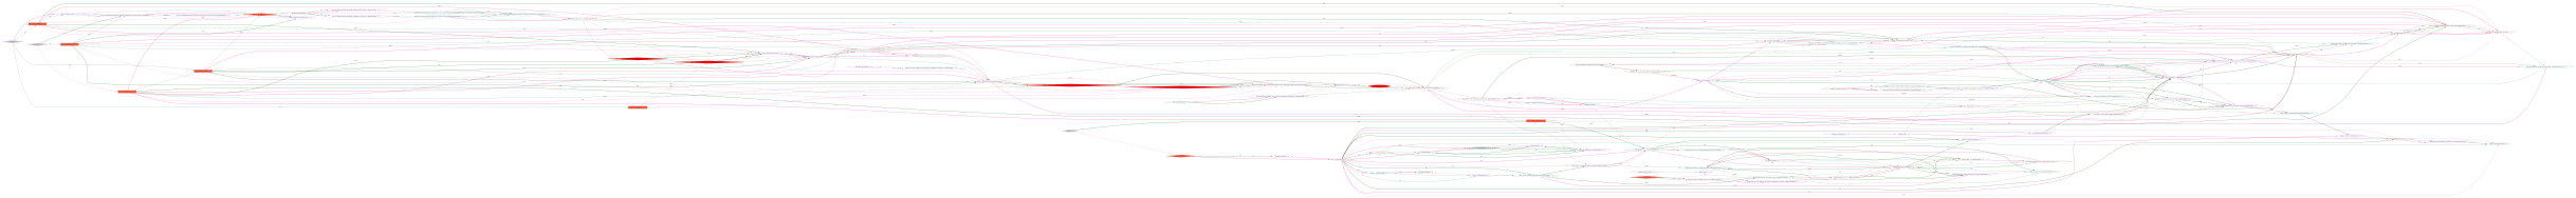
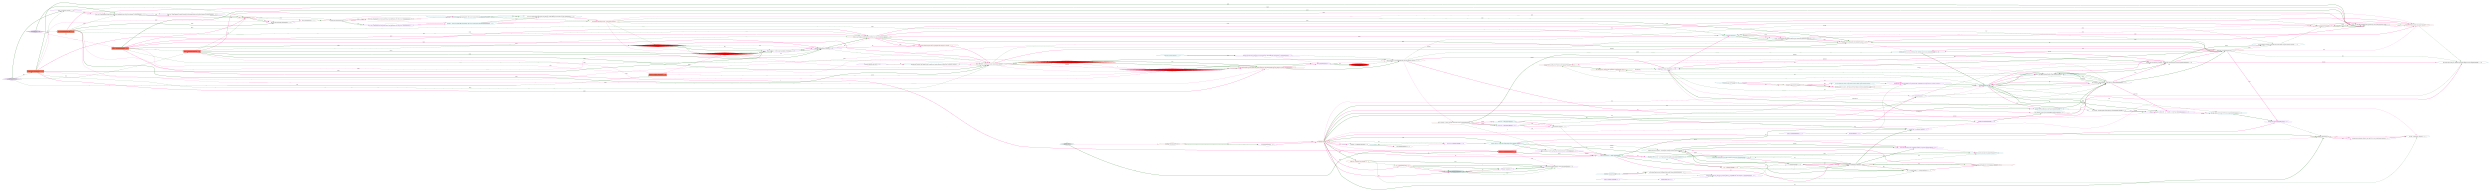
  digraph {
    fontname="PT Serif"
    rankdir=LR
    node [color=purple fillcolor=white fontname="PT Serif" shape=ellipse style=filled]
    edge [color=darkgreen fontname="PT Serif" style=solid]
    n1 [color=brown label="manager.setSessionMaxAliveTime(timeAlive)@@@39@@@['0', '0', '1']"]
    n2 [color=brown label="int numExpired = manager.getExpiredSessions()@@@41@@@['0', '0', '1']"]
    n3 [label="numExpired++@@@42@@@['1', '1', '1']"]
+   n4 [color=brown label="return@@@6@@@['1', '1', '0']"]
    n5 [color=brown label="!isValidInternal()@@@8@@@['1', '1', '0']" shape=diamond]
    n6 [color=teal label="(manager != null) && manager.getDistributable() && !(value instanceof Serializable)@@@9@@@['1', '0', '0']" shape=diamond]
    n7 [color=brown label="throw new IllegalStateException(sm.getString(\"standardSession.setAttribute.ise\"))@@@8@@@['1', '0', '0']"]
    n8 [color=teal label="(manager != null) && manager.getDistributable() && !(value instanceof Serializable)@@@9@@@['0', '1', '0']" shape=diamond]
    n9 [label="throw new IllegalStateException(sm.getString(\"standardSession.setAttribute.ise\"))@@@8@@@['0', '1', '0']"]
    n10 [color=teal label="throw new IllegalArgumentException(sm.getString(\"standardSession.setAttribute.iae\"))@@@9@@@['1', '1', '0']"]
    n11 [color=brown label="HttpSessionBindingEvent event = null@@@10@@@['1', '1', '0']"]
    n12 [color=teal fillcolor=red label="value instanceof HttpSessionBindingListener@@@11@@@['1', '0', '0']" shape=diamond]
    n13 [color=brown fillcolor=red label="notify && value instanceof HttpSessionBindingListener@@@11@@@['0', '1', '0']" shape=diamond]
    n14 [color=teal label="event == null@@@44@@@['1', '1', '0']" shape=diamond]
    n15 [color=brown label="event == null@@@52@@@['1', '1', '0']" shape=diamond]
    n16 [color=brown label="listener.attributeReplaced(event)@@@47@@@['1', '1', '0']"]
    n17 [color=brown label="listener.attributeAdded(event)@@@55@@@['1', '1', '0']"]
    n18 [color=brown label="Object unbound = attributes.put(name,value)@@@23@@@['1', '1', '0']"]
    n19 [label="value != oldValue@@@13@@@['1', '1', '0']" shape=diamond]
    n20 [label="Object oldValue = attributes.get(name)@@@12@@@['1', '1', '0']"]
    n21 [color=teal label="event = new HttpSessionBindingEvent(getSession(),name,unbound)@@@45@@@['1', '1', '0']"]
    n22 [fillcolor=red label="notify && (unbound != null) && (unbound != value) && (unbound instanceof HttpSessionBindingListener)@@@24@@@['0', '1', '0']" shape=diamond]
    n23 [color=brown label="unbound != null@@@42@@@['1', '1', '0']" shape=diamond]
    n24 [color=brown fillcolor=red label="(unbound != null) && (unbound != value) && (unbound instanceof HttpSessionBindingListener)@@@24@@@['1', '0', '0']" shape=diamond]
    n25 [color=brown label="event = new HttpSessionBindingEvent(getSession(),name,value)@@@14@@@['1', '1', '0']"]
    n26 [color=brown label="((HttpSessionBindingListener)value).valueBound(event)@@@16@@@['1', '1', '0']"]
    n27 [color=teal fillcolor=tomato label="String name@@@2@@@['0', '1', '0']" shape=box]
    n28 [color=brown label="event = new HttpSessionBindingEvent(getSession(),name,value)@@@53@@@['1', '1', '0']"]
    n29 [label="removeAttribute(name)@@@5@@@['1', '1', '0']"]
    n30 [label="name == null@@@3@@@['0', '1', '0']" shape=diamond]
    n31 [color=brown label="((HttpSessionBindingListener)unbound).valueUnbound(new HttpSessionBindingEvent(getSession(),name))@@@26@@@['1', '1', '0']"]
    n32 [label="throw new IllegalArgumentException(sm.getString(\"standardSession.setAttribute.namenull\"))@@@3@@@['1', '1', '0']"]
-   n33 [color=brown fillcolor=tomato label="value == null@@@4@@@['1', '1', '0']" shape=diamond]
+   n33 [color=brown label="value == null@@@4@@@['1', '1', '0']" shape=diamond]
    n34 [color=brown label="Context context = (Context)manager.getContainer()@@@33@@@['1', '1', '0']"]
    n35 [label="!notify@@@32@@@['0', '1', '0']" shape=diamond]
    n36 [color=teal label="fireContainerEvent(context,\"afterSessionAttributeReplaced\",listener)@@@48@@@['1', '1', '0']"]
    n37 [color=teal label="fireContainerEvent(context,\"afterSessionAttributeAdded\",listener)@@@56@@@['1', '1', '0']"]
    n38 [color=teal label="manager.setExpiredSessions(numExpired)@@@43@@@['0', '0', '1']"]
    n39 [label="average = ((average * (numExpired - 1)) + timeAlive) / numExpired@@@45@@@['0', '0', '1']"]
    n40 [label="int average = manager.getSessionAverageAliveTime()@@@44@@@['0', '0', '1']"]
    n41 [color=teal label="manager.setSessionAverageAliveTime(average)@@@46@@@['0', '0', '1']"]
    n42 [label="throw new IllegalArgumentException(sm.getString(\"standardSession.setAttribute.namenull\"))@@@3@@@['1', '0', '0']"]
    n43 [fillcolor=lightgray label="setAttribute['1', '0', '0']" shape=diamond]
    n44 [color=teal fillcolor=tomato label="String name@@@2@@@['1', '0', '0']" shape=box]
    n45 [color=brown fillcolor=tomato label="Object value@@@2@@@['1', '0', '0']" shape=box]
    n46 [fillcolor=tomato label="Object value@@@2@@@['0', '1', '0']" shape=box]
    n47 [fillcolor=tomato label="boolean notify@@@2@@@['0', '0', '1']" shape=box]
    n48 [color=brown label="fireContainerEvent(context,\"afterSessionAttributeReplaced\",listener)@@@62@@@['1', '1', '0']"]
    n49 [label="manager.getContainer().getLogger().error(sm.getString(\"standardSession.attributeEvent\"),t)@@@71@@@['1', '1', '0']"]
    n50 [color=teal label="manager@@@37@@@['1', '1', '1']" shape=diamond]
    n51 [label="manager.remove(this)@@@48@@@['0', '0', '1']"]
    n52 [color=teal fillcolor=lightgray label="i < keys.length@@@55@@@['0', '0', '1']" shape=diamond]
    n53 [label="i++@@@56@@@['0', '0', '1']"]
    n54 [label="removeAttributeInternal(keys(i(,notify)@@@56@@@['0', '0', '1']"]
    n55 [color=teal label="HttpSessionListener listener = (HttpSessionListener)listeners(j(@@@16@@@['0', '0', '1']"]
    n56 [color=teal label="fireContainerEvent(context,\"afterSessionDestroyed\",listener)@@@20@@@['0', '0', '1']"]
    n57 [label="fireContainerEvent(context,\"beforeSessionDestroyed\",listener)@@@18@@@['0', '0', '1']"]
    n58 [label="i++@@@13@@@['0', '0', '1']"]
    n59 [color=teal label="listener.sessionDestroyed(event)@@@19@@@['0', '0', '1']"]
    n60 [color=brown label="long timeNow = System.currentTimeMillis()@@@35@@@['0', '0', '1']"]
    n61 [label="int timeAlive = (int)((timeNow - creationTime) / 1000)@@@36@@@['1', '1', '1']"]
    n62 [label="HttpSessionAttributeListener listener = (HttpSessionAttributeListener)listeners(i(@@@40@@@['1', '1', '0']"]
    n63 [color=teal label="timeAlive > manager.getSessionMaxAliveTime()@@@38@@@['1', '1', '1']" shape=diamond]
    n64 [color=teal label="fireContainerEvent(context,\"beforeSessionAttributeAdded\",listener)@@@51@@@['1', '1', '0']"]
    n65 [label="Object listeners = context.getApplicationLifecycleListeners()@@@8@@@['0', '0', '1']"]
    n66 [color=teal label="notify && (listeners != null)@@@9@@@['0', '0', '1']" shape=diamond]
    n67 [label="accessCount = null@@@33@@@['0', '0', '1']"]
    n68 [color=teal label="HttpSessionEvent event = new HttpSessionEvent(getSession())@@@10@@@['0', '0', '1']"]
    n69 [color=brown label="int i = 0@@@11@@@['0', '0', '1']"]
    n70 [color=brown label="i < listeners.length@@@12@@@['0', '0', '1']" shape=diamond]
    n71 [color=teal label="Throwable t@@@28@@@['1', '1', '0']" shape=diamond]
    n72 [label="manager.getContainer().getLogger().error(sm.getString(\"standardSession.bindingEvent\"),t)@@@29@@@['1', '1', '0']"]
    n73 [label="setValid(false)@@@34@@@['0', '0', '1']"]
    n74 [color=brown label="return@@@5@@@['0', '0', '1']"]
    n75 [label="expiring = true@@@6@@@['0', '0', '1']"]
    n76 [color=teal label="Context context = (Context)manager.getContainer()@@@7@@@['0', '0', '1']"]
    n77 [label="fireSessionEvent(Session.SESSION_DESTROYED_EVENT,null)@@@50@@@['0', '0', '1']"]
    n78 [color=teal label="expiring = false@@@52@@@['0', '0', '1']"]
    n79 [color=brown label="int j = (listeners.length - 1) - i@@@14@@@['0', '0', '1']"]
    n80 [color=brown label="Object listeners = context.getApplicationEventListeners()@@@34@@@['1', '1', '0']"]
    n81 [label="listeners == null@@@34@@@['1', '0', '0']" shape=diamond]
    n82 [color=teal label="listeners == null@@@35@@@['0', '1', '0']" shape=diamond]
    n83 [label="int i = 0@@@36@@@['1', '1', '0']"]
    n84 [label="return@@@35@@@['1', '1', '0']"]
    n85 [color=brown fillcolor=red label="return@@@32@@@['0', '1', '0']"]
    n86 [label="Exception e@@@68@@@['1', '1', '0']" shape=diamond]
    n87 [label="@@@69@@@['1', '1', '0']"]
    n88 [color=brown label="notify@@@49@@@['0', '0', '1']" shape=diamond]
    n89 [color=teal label="manager == null@@@5@@@['0', '0', '1']" shape=diamond]
-   n90 [color=brown fillcolor=tomato label="expiring@@@3@@@['0', '0', '1']" shape=diamond]
+   n90 [color=brown label="expiring@@@3@@@['0', '0', '1']" shape=diamond]
    n91 [label="return@@@3@@@['0', '0', '1']"]
    n92 [color=brown label="this@@@4@@@['0', '0', '1']" shape=diamond]
    n93 [color=brown label="int i = 0@@@54@@@['0', '0', '1']"]
    n94 [color=brown label="String keys = keys()@@@53@@@['0', '0', '1']"]
    n95 [color=brown label="!(listeners(j( instanceof HttpSessionListener)@@@15@@@['0', '0', '1']" shape=diamond]
    n96 [color=brown label="fireContainerEvent(context,\"afterSessionDestroyed\",listener)@@@24@@@['0', '0', '1']"]
    n97 [label="manager.getContainer().getLogger().error(sm.getString(\"standardSession.sessionEvent\"),t)@@@29@@@['0', '0', '1']"]
    n98 [label="@@@27@@@['0', '0', '1']"]
+   n99 [color=teal label="Throwable t@@@59@@@['1', '1', '0']" shape=diamond]
    n100 [color=brown label="unbound != null@@@61@@@['1', '1', '0']" shape=diamond]
    n101 [color=teal label="fireContainerEvent(context,\"afterSessionAttributeAdded\",listener)@@@65@@@['1', '1', '0']"]
    n102 [label="Exception e@@@26@@@['0', '0', '1']" shape=diamond]
    n103 [color=teal label="manager.getContainer().getLogger().error(sm.getString(\"standardSession.bindingEvent\"),t)@@@19@@@['1', '1', '0']"]
    n104 [label="Throwable t@@@18@@@['1', '1', '0']" shape=diamond]
    n105 [color=teal fillcolor=lightgray label="expire['0', '0', '1']" shape=diamond]
    n106 [color=teal fillcolor=tomato label="boolean notify@@@2@@@['0', '1', '0']" shape=box]
-   n107 [color=teal fillcolor=tomato label="Throwable t@@@22@@@['0', '0', '1']" shape=diamond]
+   n107 [color=teal label="Throwable t@@@22@@@['0', '0', '1']" shape=diamond]
    n108 [fillcolor=lightgray label="setAttribute['0', '1', '0']" shape=diamond]
    n1 -> n2 [style=bold]
    n2 -> n3
    n2 -> n3 [color=deeppink label=numExpired]
    n3 -> n14 [color=deeppink style=bold]
    n3 -> n38 [color=deeppink label=numExpired]
    n3 -> n38 [style=bold]
    n3 -> n39 [color=deeppink label=numExpired]
+   n4 -> n5 [style=bold]
    n5 -> n6 [color=deeppink]
    n5 -> n7 [color=deeppink style=bold]
    n5 -> n7 [label=true]
    n5 -> n8 [color=deeppink]
    n5 -> n9 [label=true]
    n5 -> n9
    n6 -> n10 [label=true style=bold]
    n6 -> n10
    n6 -> n11
    n7 -> n6 [color=deeppink]
    n8 -> n10 [label=true]
    n8 -> n10 [color=deeppink]
    n8 -> n11 [color=deeppink style=bold]
    n9 -> n8 [color=deeppink style=bold]
    n10 -> n11 [color=deeppink style=bold]
    n11 -> n12
    n11 -> n13 [color=deeppink]
    n11 -> n14 [label=event]
    n11 -> n15 [label=event]
    n11 -> n16 [label=event style=bold]
    n11 -> n17 [color=deeppink label=event]
    n12 -> n13 [label=0]
    n12 -> n18 [color=deeppink style=bold]
    n12 -> n19 [color=deeppink label=true]
    n12 -> n20 [style=bold]
    n12 -> n20 [label=true]
    n13 -> n18 [color=deeppink]
    n13 -> n19 [label=true]
    n13 -> n20 [label=true style=bold]
    n13 -> n20
    n14 -> n16 [style=bold]
    n14 -> n21 [color=deeppink style=bold]
    n14 -> n21 [label=true]
    n15 -> n17 [color=deeppink style=bold]
    n15 -> n28
    n15 -> n28 [label=true style=bold]
    n16 -> n36 [color=deeppink]
    n17 -> n37
    n18 -> n21 [label=unbound]
    n18 -> n22 [color=deeppink label=unbound]
    n18 -> n22 [color=deeppink]
    n18 -> n23 [color=deeppink label=unbound style=bold]
    n18 -> n24 [style=bold]
    n18 -> n24 [label=unbound style=bold]
    n19 -> n18
    n19 -> n25 [color=deeppink label=true]
    n19 -> n25 [style=bold]
    n19 -> n26 [color=deeppink label=true style=bold]
    n20 -> n19 [color=deeppink style=bold]
    n20 -> n19 [label=oldValue style=bold]
    n21 -> n14 [color=deeppink label=event style=bold]
    n21 -> n15 [color=deeppink label=event]
    n21 -> n16 [color=deeppink label=event]
    n21 -> n16 [color=deeppink style=bold]
    n21 -> n17 [color=deeppink label=event style=bold]
    n22 -> n31 [color=deeppink style=bold]
    n22 -> n31 [label=true]
    n22 -> n35 [style=bold]
    n23 -> n3 [color=deeppink label=true style=bold]
    n23 -> n3 [style=bold]
    n23 -> n14 [label=true]
-   n23 -> n15 [color=deeppink label=false style=bold]
+   n23 -> n51 [color=deeppink label=false style=bold]
    n23 -> n16 [label=true style=bold]
    n23 -> n17 [color=deeppink label=false]
    n23 -> n36 [color=deeppink label=true style=bold]
    n23 -> n37 [label=false]
    n23 -> n64 [color=deeppink]
    n23 -> n64 [label=false]
    n24 -> n22 [color=deeppink label=0]
    n24 -> n31 [style=bold]
    n24 -> n31 [label=true style=bold]
    n24 -> n34 [style=bold]
    n25 -> n14 [color=deeppink label=event style=bold]
    n25 -> n15 [color=deeppink label=event style=bold]
    n25 -> n16 [label=event style=bold]
    n25 -> n17 [color=deeppink label=event style=bold]
    n25 -> n26 [color=deeppink label=event style=bold]
    n25 -> n26 [color=deeppink style=bold]
    n26 -> n18 [color=deeppink style=bold]
    n27 -> n18 [label=name]
    n27 -> n20 [label=name style=bold]
    n27 -> n21 [color=deeppink label=name]
    n27 -> n25 [color=deeppink label=name style=bold]
    n27 -> n28 [label=name style=bold]
    n27 -> n29 [color=deeppink label=name]
    n27 -> n30 [label=name]
    n27 -> n31 [color=deeppink label=name style=bold]
    n28 -> n14 [color=deeppink label=event]
    n28 -> n15 [label=event]
    n28 -> n16 [color=deeppink label=event style=bold]
    n28 -> n17 [color=deeppink label=event]
    n28 -> n17
+   n29 -> n4 [color=deeppink style=bold]
    n30 -> n32 [color=deeppink]
    n30 -> n32 [label=true]
    n30 -> n33
    n31 -> n34 [style=bold]
    n31 -> n35 [color=deeppink style=bold]
    n32 -> n33 [color=deeppink style=bold]
    n32 -> n42 [color=deeppink]
    n32 -> n42 [label=true style=bold]
+   n33 -> n4 [label=true]
    n33 -> n5
    n33 -> n29 [label=true style=bold]
    n33 -> n29 [color=deeppink]
    n34 -> n3 [color=deeppink label=context style=bold]
    n34 -> n36 [label=context]
    n34 -> n37 [color=deeppink label=context style=bold]
    n34 -> n64 [label=context]
    n34 -> n80 [color=deeppink]
    n35 -> n34 [color=deeppink]
    n35 -> n85
    n35 -> n85 [label=true style=bold]
    n36 -> n50 [style=bold]
    n37 -> n50
    n38 -> n40
    n39 -> n41 [label=average]
    n39 -> n41 [color=deeppink]
    n40 -> n39 [style=bold]
    n40 -> n39 [label=average style=bold]
    n41 -> n51 [style=bold]
    n42 -> n33 [style=bold]
    n43 -> n32 [style=bold]
    n43 -> n44 [color=deeppink label=true]
    n43 -> n45 [color=deeppink label=true]
    n44 -> n18 [label=name style=bold]
    n44 -> n20 [color=deeppink label=name]
    n44 -> n21 [label=name]
    n44 -> n25 [label=name]
    n44 -> n28 [color=deeppink label=name style=bold]
    n44 -> n29 [label=name style=bold]
    n44 -> n31 [color=deeppink label=name]
    n44 -> n32 [label=name]
    n45 -> n12 [label=value style=bold]
    n45 -> n18 [color=deeppink label=value]
    n45 -> n19 [color=deeppink label=value style=bold]
    n45 -> n24 [label=value]
    n45 -> n25 [color=deeppink label=value style=bold]
    n45 -> n28 [label=value style=bold]
    n45 -> n33 [color=deeppink label=value style=bold]
    n45 -> n46 [label=0]
    n45 -> n47 [color=deeppink label=0 style=bold]
    n46 -> n13 [label=value style=bold]
    n46 -> n18 [label=value style=bold]
    n46 -> n19 [label=value style=bold]
    n46 -> n22 [color=deeppink label=value]
    n46 -> n25 [label=value]
    n46 -> n28 [color=deeppink label=value style=bold]
    n46 -> n33 [label=value]
    n47 -> n54 [color=deeppink label=notify]
    n47 -> n66 [label=notify style=bold]
    n47 -> n88 [color=deeppink label=notify]
    n48 -> n49 [color=deeppink]
    n49 -> n50 [style=bold]
    n50 -> n2 [label=true]
    n50 -> n3 [label=true]
    n50 -> n38 [color=deeppink label=true style=bold]
    n50 -> n39 [label=true style=bold]
    n50 -> n40 [label=true style=bold]
    n50 -> n41 [label=true]
    n50 -> n61 [label=i style=bold]
    n50 -> n61 [color=deeppink]
    n50 -> n62 [color=deeppink label=i style=bold]
    n50 -> n63 [label=true style=bold]
    n50 -> n63 [color=deeppink style=bold]
    n51 -> n88
    n52 -> n53 [color=deeppink label=true]
    n52 -> n54 [style=bold]
    n52 -> n54 [label=true]
    n53 -> n52
    n53 -> n52 [color=deeppink label=i]
    n53 -> n54 [label=i]
    n54 -> n53 [style=bold]
    n55 -> n56 [color=deeppink label=listener]
    n55 -> n57 [label=listener style=bold]
    n55 -> n57 [style=bold]
    n56 -> n58 [color=deeppink style=bold]
    n57 -> n59 [color=deeppink]
    n58 -> n70 [color=deeppink label=i]
    n58 -> n70 [color=deeppink style=bold]
    n58 -> n79 [label=i style=bold]
    n59 -> n56
    n60 -> n61 [color=deeppink style=bold]
    n60 -> n61 [label=timeNow]
    n61 -> n1 [color=deeppink label=timeAlive]
    n61 -> n23 [label=true style=bold]
    n61 -> n39 [color=deeppink label=timeAlive style=bold]
    n61 -> n50
    n61 -> n50 [color=deeppink label=true style=bold]
    n61 -> n62 [color=deeppink label=true style=bold]
    n61 -> n63 [style=bold]
    n61 -> n63 [label=true]
    n61 -> n63 [label=timeAlive style=bold]
    n62 -> n3 [color=deeppink label=listener]
    n62 -> n23 [color=deeppink style=bold]
    n62 -> n36 [color=deeppink label=listener style=bold]
    n62 -> n37 [color=deeppink label=listener style=bold]
    n62 -> n64 [label=listener style=bold]
    n63 -> n1
    n63 -> n1 [color=deeppink label=true]
    n63 -> n2
    n63 -> n61
    n63 -> n62 [style=bold]
    n64 -> n15
    n65 -> n55 [label=listeners]
    n65 -> n66 [color=deeppink style=bold]
    n65 -> n66 [color=deeppink label=listeners]
    n66 -> n67 [style=bold]
    n66 -> n68 [color=deeppink]
    n66 -> n68 [color=deeppink label=true style=bold]
    n66 -> n69 [label=true style=bold]
    n66 -> n70 [color=deeppink label=true style=bold]
    n67 -> n73 [color=deeppink]
    n68 -> n59 [label=event style=bold]
    n68 -> n69 [color=deeppink style=bold]
    n69 -> n58 [color=deeppink label=i]
    n69 -> n70 [label=i]
    n69 -> n70
    n69 -> n79 [label=i]
    n70 -> n55 [label=true style=bold]
    n70 -> n56 [label=true]
    n70 -> n57 [label=true style=bold]
    n70 -> n58 [label=true]
    n70 -> n59 [label=true]
    n70 -> n67 [style=bold]
    n70 -> n79 [color=deeppink label=true]
    n70 -> n79
    n70 -> n95 [label=true]
    n71 -> n72 [label=true style=bold]
    n71 -> n72 [color=deeppink style=bold]
    n72 -> n34
    n72 -> n35 [color=deeppink]
    n73 -> n60 [style=bold]
    n74 -> n75 [color=deeppink]
    n75 -> n76 [style=bold]
    n76 -> n56 [label=context style=bold]
    n76 -> n57 [color=deeppink label=context style=bold]
    n76 -> n65 [style=bold]
    n77 -> n78 [style=bold]
    n79 -> n55 [label=j style=bold]
    n79 -> n95 [color=deeppink style=bold]
    n80 -> n62 [label=listeners style=bold]
    n80 -> n65 [label=0]
    n80 -> n81 [label=listeners style=bold]
    n80 -> n81 [color=deeppink style=bold]
    n80 -> n82 [color=deeppink]
    n80 -> n82 [color=deeppink label=listeners]
    n81 -> n83
    n81 -> n84 [color=deeppink label=true]
    n81 -> n84 [color=deeppink style=bold]
    n82 -> n83
    n82 -> n84 [color=deeppink label=true]
    n82 -> n84 [color=deeppink style=bold]
    n83 -> n50 [color=deeppink label=i]
    n83 -> n61 [label=i]
    n83 -> n61
    n83 -> n62 [label=i]
    n84 -> n66 [label=0]
    n84 -> n83 [color=deeppink style=bold]
    n85 -> n34
    n86 -> n87 [color=deeppink style=bold]
    n87 -> n49
-   n87 -> n88 [color=deeppink label=0 style=bold]
+   n87 -> n88 [label=0 style=bold]
    n88 -> n77 [color=deeppink label=true style=bold]
    n88 -> n77
    n88 -> n78 [color=deeppink]
    n89 -> n74 [color=deeppink label=true]
    n89 -> n74 [color=deeppink style=bold]
    n89 -> n75
    n90 -> n91 [label=true]
    n90 -> n91
    n90 -> n92 [color=deeppink style=bold]
    n91 -> n92 [color=deeppink style=bold]
    n92 -> n50 [color=deeppink label=true]
    n92 -> n51 [color=deeppink label=true style=bold]
    n92 -> n52 [color=deeppink label=true style=bold]
    n92 -> n60 [color=deeppink label=true style=bold]
    n92 -> n61 [label=true style=bold]
    n92 -> n65 [color=deeppink label=true]
    n92 -> n66 [color=deeppink label=true style=bold]
    n92 -> n67 [label=true style=bold]
    n92 -> n73 [label=true style=bold]
    n92 -> n75 [label=true]
    n92 -> n76 [label=true style=bold]
    n92 -> n78 [color=deeppink label=true]
    n92 -> n88 [label=true style=bold]
    n92 -> n89 [color=deeppink label=true style=bold]
    n92 -> n89 [color=deeppink]
    n92 -> n93 [color=deeppink label=true style=bold]
    n92 -> n94 [label=true style=bold]
    n93 -> n52 [color=deeppink label=i style=bold]
    n93 -> n52
    n93 -> n53 [label=i style=bold]
    n93 -> n54 [label=i style=bold]
    n94 -> n54 [label=keys style=bold]
    n94 -> n78
    n94 -> n93
    n95 -> n55 [color=deeppink style=bold]
    n95 -> n70 [style=bold]
    n96 -> n97
    n97 -> n58
    n98 -> n97
+   n99 -> n49 [color=deeppink label=true style=bold]
+   n99 -> n100 [color=deeppink label=true style=bold]
+   n99 -> n100
    n100 -> n48 [color=deeppink label=true style=bold]
    n100 -> n48 [style=bold]
    n100 -> n101 [color=deeppink label=false]
    n100 -> n101 [color=deeppink]
    n101 -> n49 [style=bold]
    n102 -> n98
    n103 -> n18 [color=deeppink]
    n104 -> n103
    n104 -> n103 [color=deeppink label=true]
    n105 -> n47 [label=true style=bold]
    n105 -> n90 [color=deeppink]
    n106 -> n13 [color=deeppink label=notify]
    n106 -> n22 [color=deeppink label=notify]
    n107 -> n96 [label=true]
    n107 -> n96 [style=bold]
    n107 -> n97 [color=deeppink label=true]
    n108 -> n27 [label=true]
-   n108 -> n30 [color=deeppink style=bold]
+   n108 -> n30 [style=bold]
    n108 -> n46 [label=true]
    n108 -> n106 [label=true]
  }
